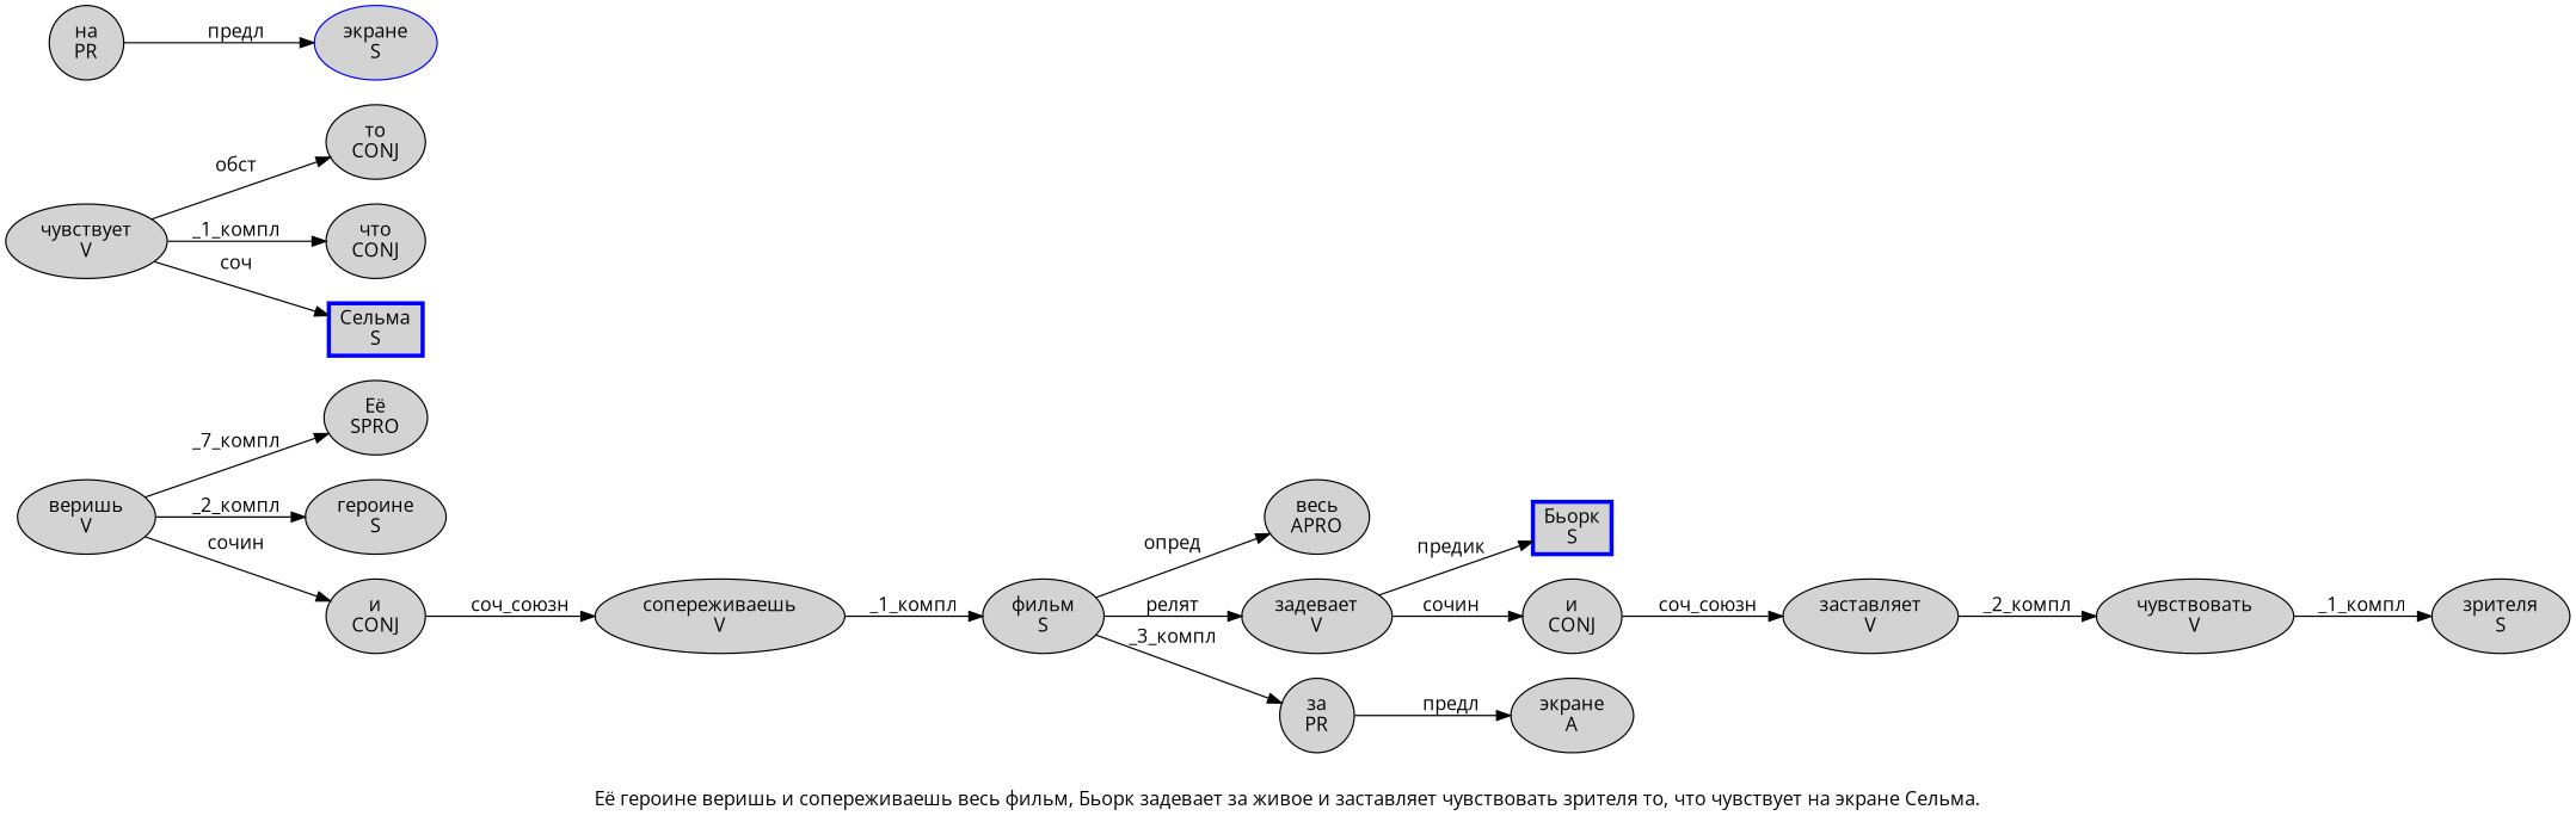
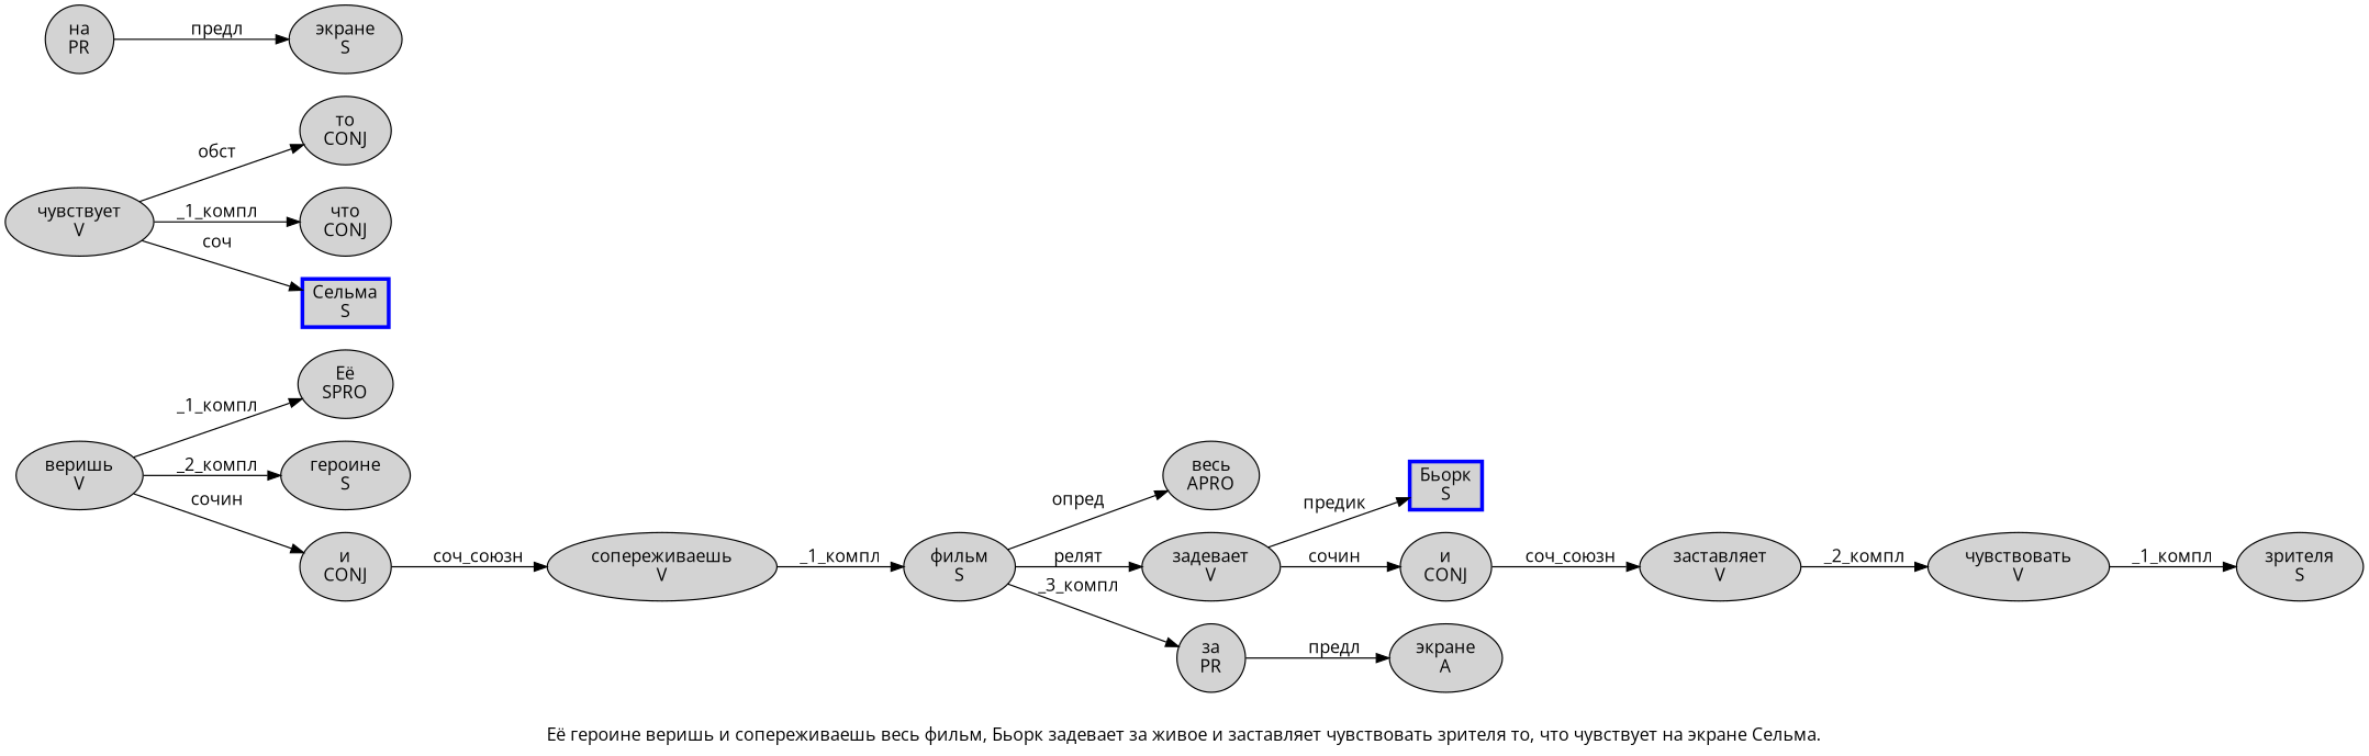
  digraph {
    fontname="Open Sans"
    label="Её героине веришь и сопереживаешь весь фильм, Бьорк задевает за живое и заставляет чувствовать зрителя то, что чувствует на экране Сельма."
    rankdir=LR
    node [fillcolor=lightgray fontname="Open Sans" penwidth=1 shape=ellipse style=filled]
    edge [fontname="Open Sans"]
    n1 [label="Её\nSPRO"]
    n2 [label="героине\nS"]
    n3 [label="веришь\nV"]
    n4 [label="и\nCONJ"]
    n5 [label="сопереживаешь\nV"]
    n6 [label="фильм\nS"]
    n7 [label="весь\nAPRO"]
    n8 [label="задевает\nV"]
    n9 [label="за\nPR"]
    n10 [color=blue label="Бьорк\nS" penwidth=3 shape=box]
    n11 [label="и\nCONJ"]
    n12 [label="экране\nA"]
    n13 [label="заставляет\nV"]
    n14 [label="чувствовать\nV"]
    n15 [label="зрителя\nS"]
    n16 [label="то\nCONJ"]
    n17 [label="что\nCONJ"]
    n18 [label="чувствует\nV"]
    n19 [color=blue label="Сельма\nS" penwidth=3 shape=box]
    n20 [label="на\nPR"]
-   n21 [label="экране\nS" color=blue]
-   n3 -> n1 [label="_7_компл"]
+   n21 [label="экране\nS"]
+   n3 -> n1 [label="_1_компл"]
    n3 -> n2 [label="_2_компл"]
    n3 -> n4 [label="сочин"]
    n4 -> n5 [label="соч_союзн"]
    n5 -> n6 [label="_1_компл"]
    n6 -> n7 [label="опред"]
    n6 -> n8 [label="релят"]
    n6 -> n9 [label="_3_компл"]
    n8 -> n10 [label="предик"]
    n8 -> n11 [label="сочин"]
    n9 -> n12 [label="предл"]
    n11 -> n13 [label="соч_союзн"]
    n13 -> n14 [label="_2_компл"]
    n14 -> n15 [label="_1_компл"]
    n18 -> n16 [label="обст"]
    n18 -> n17 [label="_1_компл"]
    n18 -> n19 [label="соч"]
    n20 -> n21 [label="предл"]
  }
